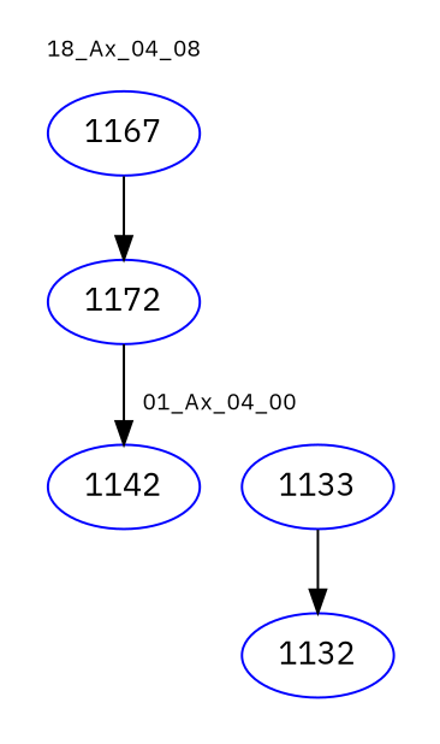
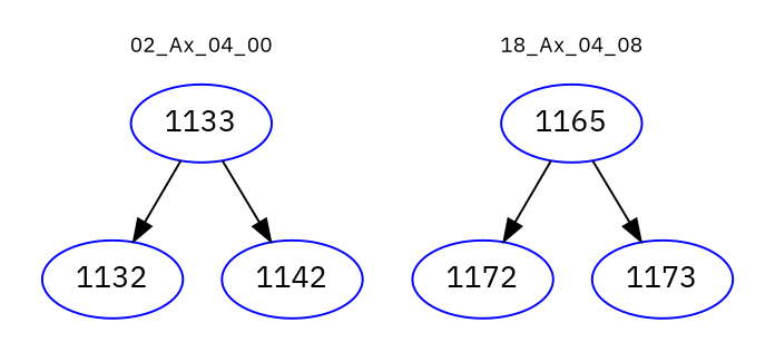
  digraph {
    fontname="IBM Plex Sans"
    node [color=blue fontname="IBM Plex Sans"]
    edge [color=black fontname="IBM Plex Sans"]
    n1 [label=1133]
    n2 [label=1132]
    n3 [label=1142]
-   n4 [label=1167]
+   n4 [label=1165]
    n5 [label=1172]
+   n6 [label=1173]
    subgraph cluster_1 {
      color=white
      fontsize=10
-     label="01_Ax_04_00"
+     label="02_Ax_04_00"
      n1
      n2
      n3
    }
    subgraph cluster_2 {
      color=white
      fontsize=10
      label="18_Ax_04_08"
      n4
      n5
+     n6
    }
    n1 -> n2
-   n5 -> n3
+   n1 -> n3
    n4 -> n5
+   n4 -> n6
  }
